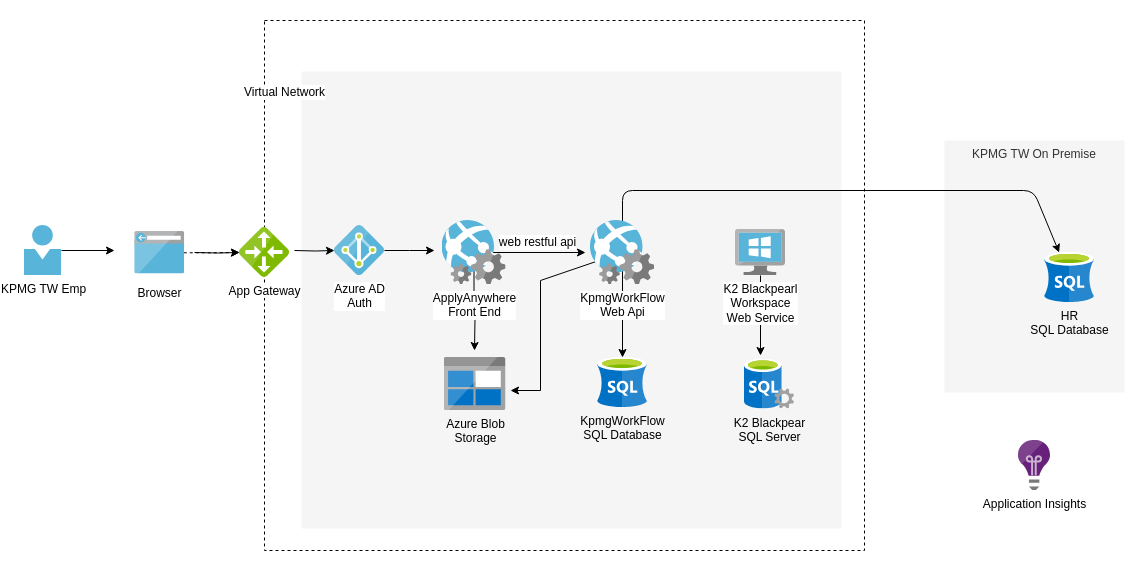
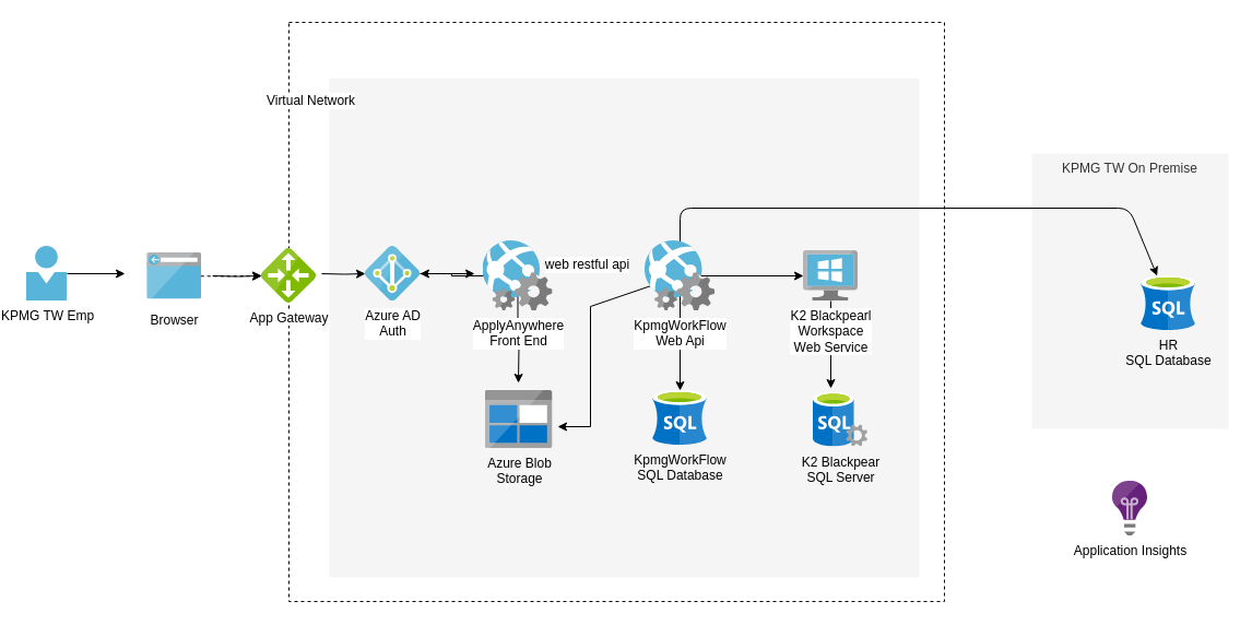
  <mxCell id="0" />
  <mxCell id="1" parent="0" />
  <mxCell id="2" value="" style="rounded=0;whiteSpace=wrap;html=1;labelBackgroundColor=#ffffff;fillColor=none;dashed=1;" vertex="1" parent="1"><mxGeometry x="260" y="20" width="600" height="530" as="geometry" /></mxCell>
  <mxCell id="3" value="" style="rounded=0;whiteSpace=wrap;html=1;fillColor=#f5f5f5;strokeColor=none;fontColor=#333333;verticalAlign=top;direction=south;" parent="1" vertex="1"><mxGeometry x="297" y="71" width="540" height="457" as="geometry" /></mxCell>
- <mxCell id="4" value="" style="edgeStyle=orthogonalEdgeStyle;rounded=0;orthogonalLoop=1;jettySize=auto;html=1;entryX=-0.078;entryY=0.5;entryDx=0;entryDy=0;entryPerimeter=0;" edge="1" parent="1" source="6" target="29"><mxGeometry relative="1" as="geometry"><mxPoint x="469.5" y="396" as="targetPoint" /></mxGeometry></mxCell>
+ <mxCell id="4" value="" style="edgeStyle=orthogonalEdgeStyle;rounded=0;orthogonalLoop=1;jettySize=auto;html=1;" edge="1" parent="1" source="6" target="20"><mxGeometry relative="1" as="geometry"><mxPoint x="469.5" y="396" as="targetPoint" /></mxGeometry></mxCell>
  <mxCell id="5" value="" style="edgeStyle=orthogonalEdgeStyle;rounded=0;orthogonalLoop=1;jettySize=auto;html=1;" edge="1" parent="1" source="6"><mxGeometry relative="1" as="geometry"><mxPoint x="470" y="350" as="targetPoint" /></mxGeometry></mxCell>
  <mxCell id="6" value="ApplyAnywhere&lt;br&gt;Front End" style="aspect=fixed;html=1;perimeter=none;align=center;shadow=0;dashed=0;image;fontSize=12;image=img/lib/mscae/WebApp_WebJobs.svg;labelBackgroundColor=#ffffff;" parent="1" vertex="1"><mxGeometry x="437.5" y="220" width="64" height="64" as="geometry" /></mxCell>
  <mxCell id="7" value="Azure Blob&lt;br&gt;Storage&lt;br&gt;" style="aspect=fixed;html=1;perimeter=none;align=center;shadow=0;dashed=0;image;fontSize=12;image=img/lib/mscae/BlobBlock.svg;labelBackgroundColor=none;direction=east;" parent="1" vertex="1"><mxGeometry x="439.5" y="357" width="62" height="53" as="geometry" /></mxCell>
  <mxCell id="8" value="" style="edgeStyle=orthogonalEdgeStyle;rounded=0;orthogonalLoop=1;jettySize=auto;html=1;" edge="1" parent="1" target="25"><mxGeometry relative="1" as="geometry"><mxPoint x="190" y="252" as="sourcePoint" /></mxGeometry></mxCell>
  <mxCell id="9" value="" style="edgeStyle=orthogonalEdgeStyle;rounded=0;orthogonalLoop=1;jettySize=auto;html=1;dashed=1;" edge="1" parent="1" source="10" target="25"><mxGeometry relative="1" as="geometry" /></mxCell>
  <mxCell id="10" value="Browser" style="aspect=fixed;html=1;perimeter=none;align=center;shadow=0;dashed=0;image;fontSize=12;image=img/lib/mscae/Browser.svg;spacingTop=5;" parent="1" vertex="1"><mxGeometry x="130.25" y="231" width="50" height="42.5" as="geometry" /></mxCell>
  <mxCell id="11" value="" style="edgeStyle=orthogonalEdgeStyle;rounded=0;orthogonalLoop=1;jettySize=auto;html=1;" edge="1" parent="1" target="20"><mxGeometry relative="1" as="geometry"><mxPoint x="290" y="250" as="sourcePoint" /><mxPoint x="350" y="275" as="targetPoint" /></mxGeometry></mxCell>
  <mxCell id="12" value="" style="edgeStyle=orthogonalEdgeStyle;rounded=0;orthogonalLoop=1;jettySize=auto;html=1;" edge="1" parent="1" source="13"><mxGeometry relative="1" as="geometry"><mxPoint x="756" y="355" as="targetPoint" /></mxGeometry></mxCell>
  <mxCell id="13" value="K2 Blackpearl&lt;br&gt;Workspace&lt;br&gt;Web Service" style="aspect=fixed;html=1;points=[];align=center;image;fontSize=12;image=img/lib/mscae/VirtualMachineWindows.svg;labelBackgroundColor=#ffffff;" vertex="1" parent="1"><mxGeometry x="731" y="229" width="50" height="46" as="geometry" /></mxCell>
+ <mxCell id="14" value="" style="edgeStyle=orthogonalEdgeStyle;rounded=0;orthogonalLoop=1;jettySize=auto;html=1;" edge="1" parent="1" source="29" target="13"><mxGeometry relative="1" as="geometry"><mxPoint x="618" y="396" as="targetPoint" /></mxGeometry></mxCell>
  <mxCell id="15" value="" style="edgeStyle=orthogonalEdgeStyle;rounded=0;orthogonalLoop=1;jettySize=auto;html=1;" edge="1" parent="1" source="29" target="18"><mxGeometry relative="1" as="geometry" /></mxCell>
  <mxCell id="16" value="" style="edgeStyle=orthogonalEdgeStyle;rounded=0;orthogonalLoop=1;jettySize=auto;html=1;entryX=1.073;entryY=0.623;entryDx=0;entryDy=0;entryPerimeter=0;" edge="1" parent="1" source="29" target="7"><mxGeometry relative="1" as="geometry"><mxPoint x="618" y="108" as="targetPoint" /><Array as="points"><mxPoint x="536" y="280" /><mxPoint x="536" y="390" /></Array></mxGeometry></mxCell>
  <mxCell id="17" value="K2 Blackpear&lt;br&gt;SQL Server" style="aspect=fixed;html=1;points=[];align=center;image;fontSize=12;image=img/lib/mscae/SQL_Servers.svg;labelBackgroundColor=none;" vertex="1" parent="1"><mxGeometry x="740" y="358.5" width="50" height="50" as="geometry" /></mxCell>
  <mxCell id="18" value="KpmgWorkFlow&lt;br&gt;SQL Database" style="aspect=fixed;html=1;points=[];align=center;image;fontSize=12;image=img/lib/mscae/dep/SQL_Server_Stretch_DB.svg;labelBackgroundColor=none;" vertex="1" parent="1"><mxGeometry x="593" y="357" width="50" height="50" as="geometry" /></mxCell>
  <mxCell id="19" value="" style="edgeStyle=orthogonalEdgeStyle;rounded=0;orthogonalLoop=1;jettySize=auto;html=1;" edge="1" parent="1" source="20"><mxGeometry relative="1" as="geometry"><mxPoint x="430" y="250" as="targetPoint" /></mxGeometry></mxCell>
  <mxCell id="20" value="Azure AD&lt;br&gt;Auth" style="aspect=fixed;html=1;points=[];align=center;image;fontSize=12;image=img/lib/mscae/Active_Directory.svg;labelBackgroundColor=#ffffff;" vertex="1" parent="1"><mxGeometry x="330" y="225" width="50" height="50" as="geometry" /></mxCell>
  <mxCell id="21" value="" style="edgeStyle=orthogonalEdgeStyle;rounded=0;orthogonalLoop=1;jettySize=auto;html=1;" edge="1" parent="1" source="22"><mxGeometry relative="1" as="geometry"><mxPoint x="110" y="250" as="targetPoint" /></mxGeometry></mxCell>
  <mxCell id="22" value="KPMG TW Emp" style="aspect=fixed;html=1;points=[];align=center;image;fontSize=12;image=img/lib/mscae/Person.svg;labelBackgroundColor=none;" vertex="1" parent="1"><mxGeometry x="20" y="225" width="37" height="50" as="geometry" /></mxCell>
  <mxCell id="23" value="KPMG TW On Premise" style="rounded=0;whiteSpace=wrap;html=1;fillColor=#f5f5f5;strokeColor=none;fontColor=#333333;verticalAlign=top;direction=south;" vertex="1" parent="1"><mxGeometry x="940" y="140" width="180" height="252" as="geometry" /></mxCell>
  <mxCell id="24" value="web restful api" style="text;html=1;strokeColor=none;fillColor=none;align=center;verticalAlign=middle;whiteSpace=wrap;rounded=0;labelBackgroundColor=#ffffff;" vertex="1" parent="1"><mxGeometry x="488" y="232" width="91" height="20" as="geometry" /></mxCell>
  <mxCell id="25" value="App Gateway" style="aspect=fixed;html=1;points=[];align=center;image;fontSize=12;image=img/lib/mscae/Local_Network_Gateways.svg;dashed=1;labelBackgroundColor=#ffffff;fillColor=none;" vertex="1" parent="1"><mxGeometry x="235" y="227" width="50" height="50" as="geometry" /></mxCell>
  <mxCell id="26" value="Virtual Network" style="text;html=1;strokeColor=none;fillColor=none;align=center;verticalAlign=middle;whiteSpace=wrap;rounded=0;dashed=1;labelBackgroundColor=#ffffff;" vertex="1" parent="1"><mxGeometry x="233.5" y="82" width="93" height="20" as="geometry" /></mxCell>
  <mxCell id="27" value="HR&lt;br&gt;SQL Database" style="aspect=fixed;html=1;points=[];align=center;image;fontSize=12;image=img/lib/mscae/dep/SQL_Server_Stretch_DB.svg;labelBackgroundColor=none;" vertex="1" parent="1"><mxGeometry x="1040" y="252" width="50" height="50" as="geometry" /></mxCell>
  <mxCell id="28" value="" style="endArrow=classic;html=1;" edge="1" parent="1" source="29" target="27"><mxGeometry width="50" height="50" relative="1" as="geometry"><mxPoint x="0" y="620" as="sourcePoint" /><mxPoint x="50" y="570" as="targetPoint" /><Array as="points"><mxPoint x="618" y="190" /><mxPoint x="1029" y="190" /></Array></mxGeometry></mxCell>
  <mxCell id="29" value="KpmgWorkFlow&lt;br&gt;Web Api" style="aspect=fixed;html=1;perimeter=none;align=center;shadow=0;dashed=0;image;fontSize=12;image=img/lib/mscae/WebApp_WebJobs.svg;labelBackgroundColor=#ffffff;" vertex="1" parent="1"><mxGeometry x="586" y="220" width="64" height="64" as="geometry" /></mxCell>
  <mxCell id="30" value="Application Insights" style="aspect=fixed;html=1;points=[];align=center;image;fontSize=12;image=img/lib/mscae/Application_Insights.svg;dashed=1;labelBackgroundColor=#ffffff;fillColor=none;" vertex="1" parent="1"><mxGeometry x="1014" y="440" width="32" height="50" as="geometry" /></mxCell>
